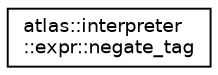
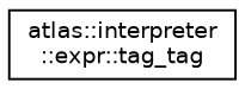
  digraph {
    rankdir=LR
-   n1 [color=black fillcolor=white fontname=Helvetica fontsize=10 height=0.2 label="atlas::interpreter\l::expr::negate_tag" shape=record style=filled width=0.4]
+   n1 [color=black fillcolor=white fontname=Helvetica fontsize=10 height=0.2 label="atlas::interpreter\l::expr::tag_tag" shape=record style=filled width=0.4]
  }
